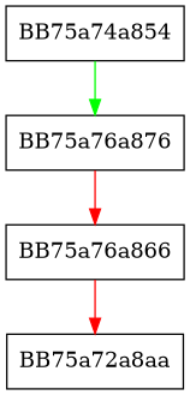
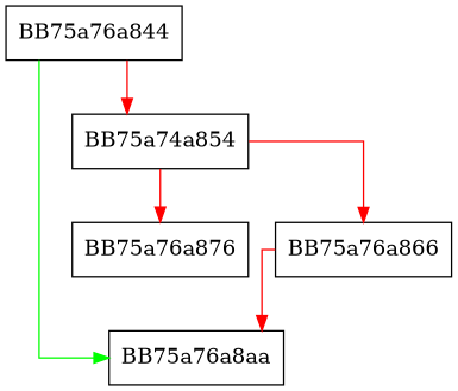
  digraph {
    splines=ortho
    node [shape=box]
    edge [color=red]
-   BB75a76a8aa [label=BB75a72a8aa]
+   BB75a76a844
+   BB75a76a8aa
    n3 [label=BB75a74a854]
    BB75a76a876
    BB75a76a866
-   n3 -> BB75a76a876 [color=green]
-   BB75a76a876 -> BB75a76a866
+   BB75a76a844 -> BB75a76a8aa [color=green]
+   BB75a76a844 -> n3
+   n3 -> BB75a76a876
+   n3 -> BB75a76a866
    BB75a76a866 -> BB75a76a8aa
  }
